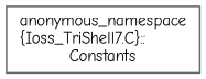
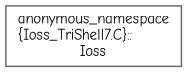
  digraph {
    rankdir=TB
    fontname="Comic Neue"
-   n1 [color=grey40 fillcolor=white fontname="Comic Neue" fontsize=10 height=0.2 label="anonymous_namespace\l\{Ioss_TriShell7.C\}::\lConstants" shape=box style=filled width=0.4]
+   n1 [color=grey40 fillcolor=white fontname="Comic Neue" fontsize=10 height=0.2 label="anonymous_namespace\l\{Ioss_TriShell7.C\}::\lIoss" shape=box style=filled width=0.4]
  }
